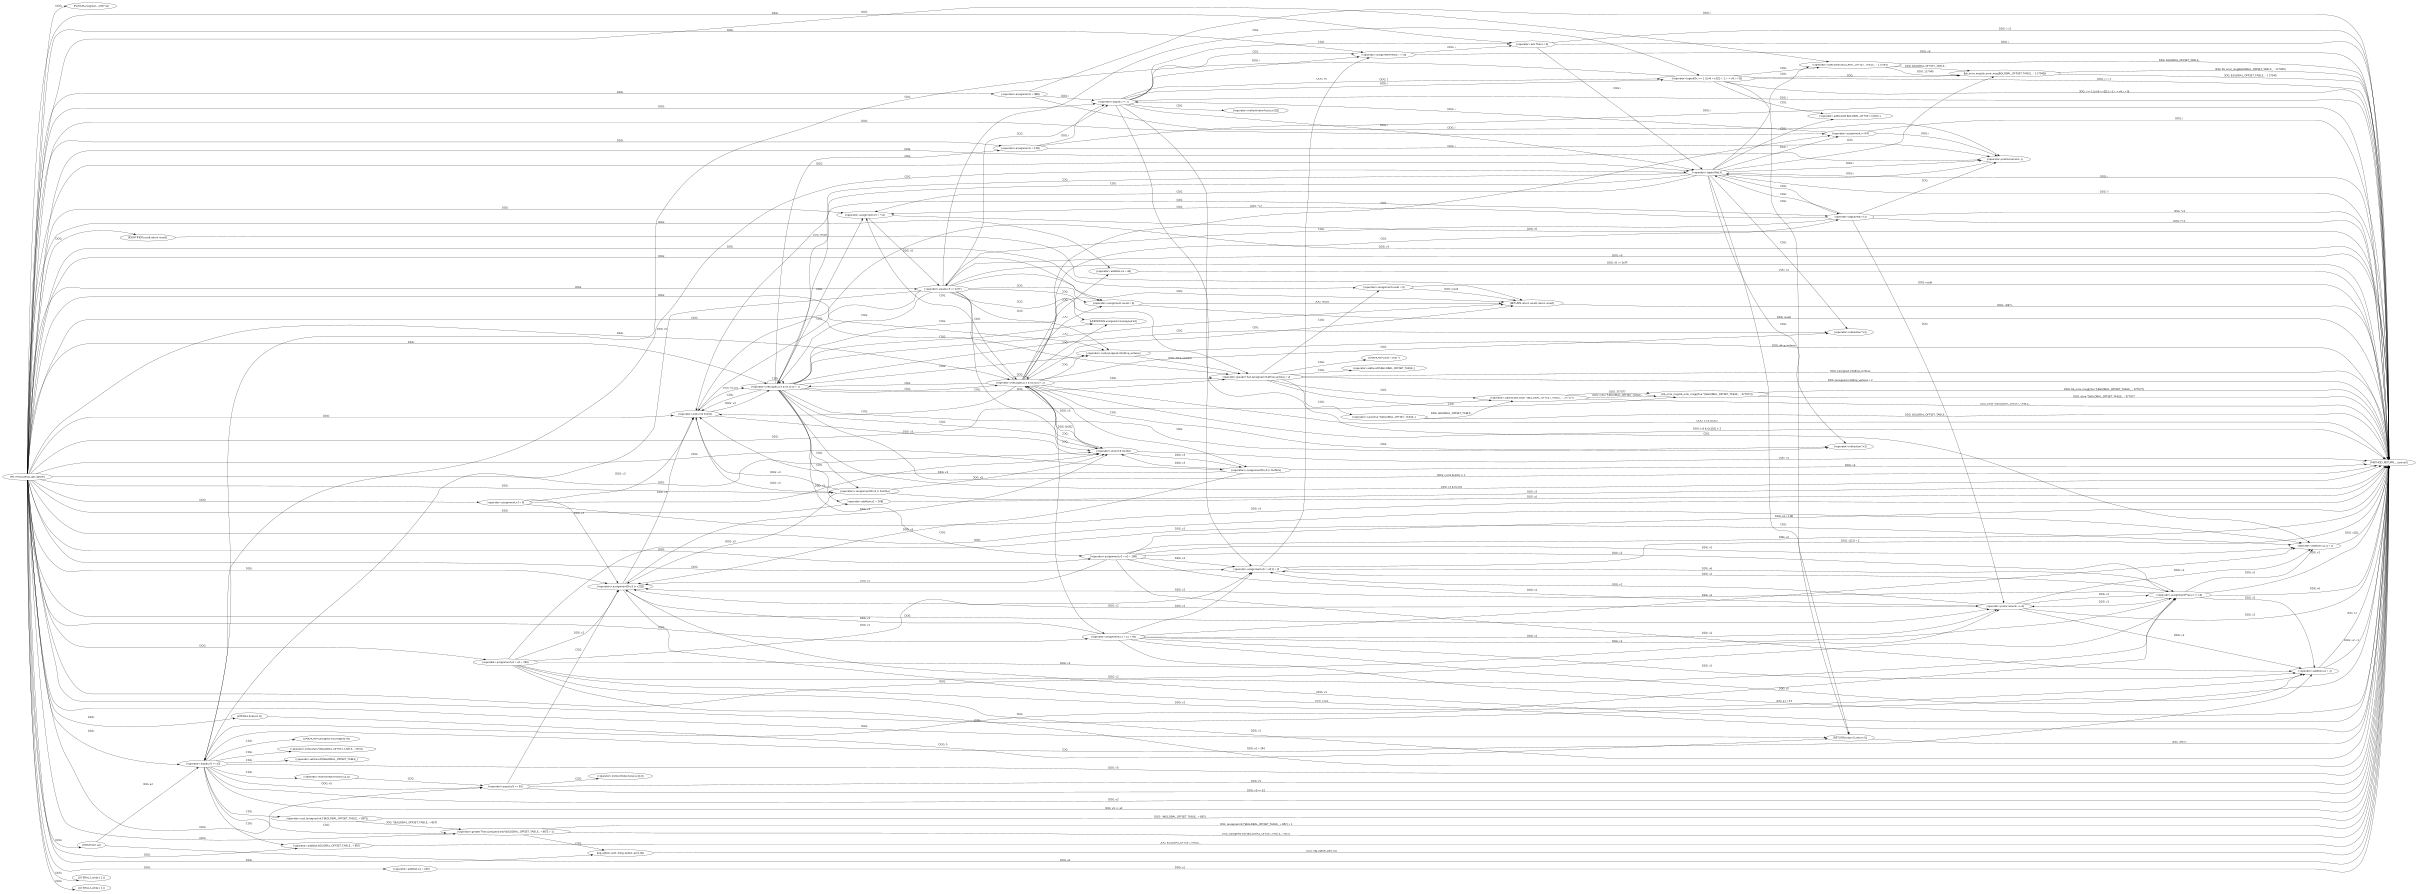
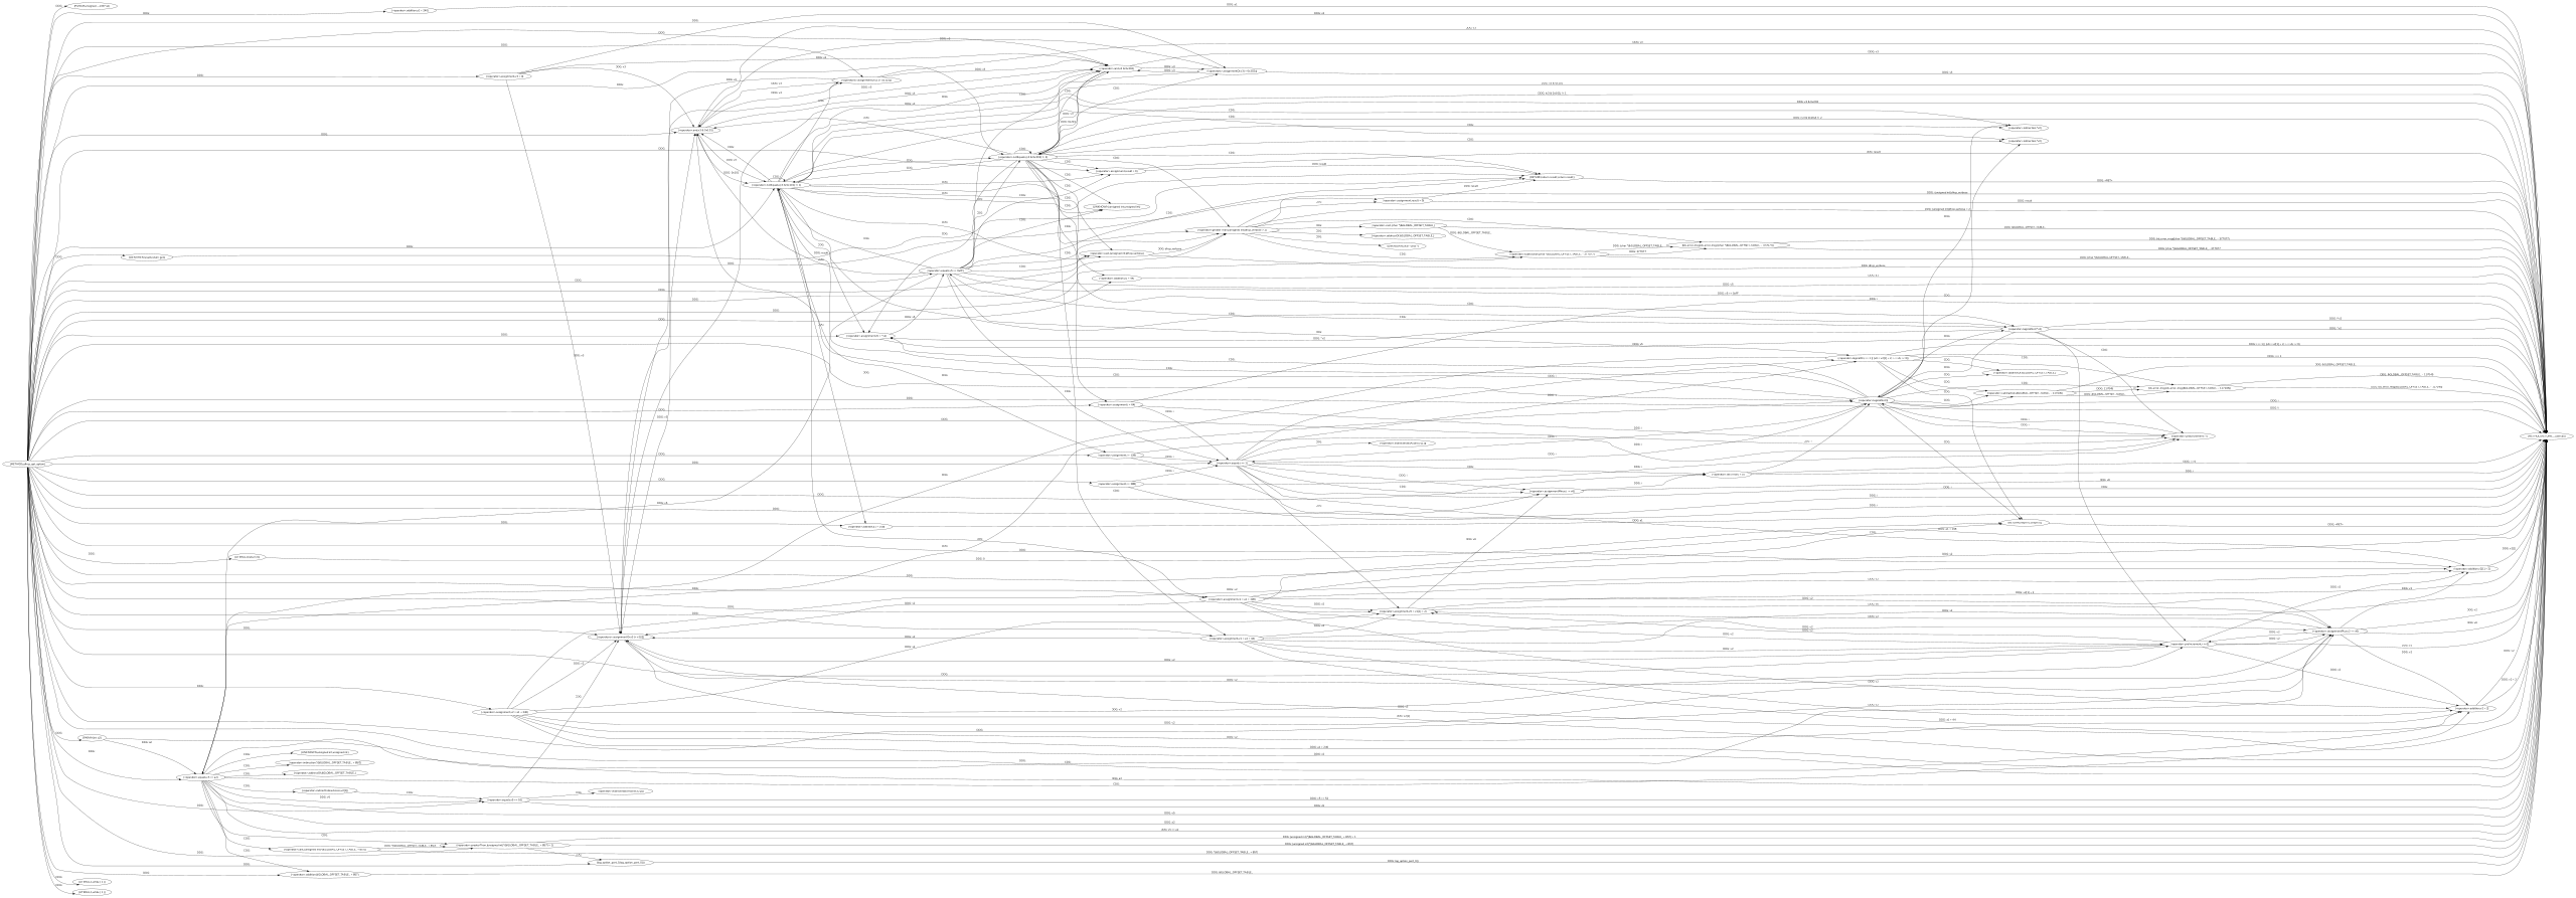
  digraph {
    fontname=Nunito
    rankdir=LR
    node [fontname=Nunito]
    edge [fontname=Nunito]
    n1 [label="(METHOD,udhcp_get_option)"]
    n2 [label="(PARAM,unsigned __int8 *a1)"]
    n3 [label="(PARAM,int a2)"]
    n4 [label="(<operator>.assignment,v2 = a1 + 240)"]
    n5 [label="(<operator>.addition,a1 + 240)"]
    n6 [label="(<operator>.assignment,v3 = 0)"]
    n7 [label="(<operator>.assignment,i = 388)"]
    n8 [label="(<operator>.assignment,i = 64)"]
    n9 [label="(LITERAL,1,while ( 1 ))"]
    n10 [label="(LITERAL,1,while ( 1 ))"]
    n11 [label="(<operator>.assignment,v5 = *v2)"]
    n12 [label="(<operator>.preDecrement,--i)"]
    n13 [label="(<operator>.preIncrement,++v2)"]
    n14 [label="(<operator>.equals,v5 == 0xFF)"]
    n15 [label="(<operator>.equals,i == 1)"]
    n16 [label="(<operator>.assignment,v6 = v2[1] + 2)"]
    n17 [label="(<operator>.addition,v2[1] + 2)"]
    n18 [label="(<operator>.assignmentMinus,i -= v6)"]
    n19 [label="(<operator>.lessThan,i < 0)"]
    n20 [label="(<operator>.subtraction,&GLOBAL_OFFSET_TABLE_ - 117045)"]
    n21 [label="(RETURN,return 0;,return 0;)"]
    n22 [label="(LITERAL,0,return 0;)"]
    n23 [label="(<operator>.equals,v5 == a2)"]
    n24 [label="(<operator>.greaterThan,(unsigned int)*(&GLOBAL_OFFSET_TABLE_ + 857) > 1)"]
    n25 [label="(<operator>.addition,&GLOBAL_OFFSET_TABLE_ + 857)"]
    n26 [label="(log_option_part_0,log_option_part_0())"]
    n27 [label="(<operator>.addition,v2 + 2)"]
    n28 [label="(<operator>.equals,v5 == 52)"]
    n29 [label="(<operators>.assignmentOr,v3 |= v2[2])"]
    n30 [label="(<operator>.assignmentPlus,v2 += v6)"]
    n31 [label="(<operator>.logicalNot,!i)"]
    n32 [label="(<operator>.notEquals,(v3 & 0x101) != 1)"]
    n33 [label="(<operator>.and,v3 & 0x101)"]
    n34 [label="(<operators>.assignmentOr,v3 |= 0x101u)"]
    n35 [label="(<operator>.assignment,v2 = a1 + 108)"]
    n36 [label="(<operator>.addition,a1 + 108)"]
    n37 [label="(<operator>.assignment,i = 128)"]
    n38 [label="(<operator>.notEquals,(v3 & 0x202) != 2)"]
    n39 [label="(<operator>.and,v3 & 0x202)"]
    n40 [label="(<operators>.assignmentOr,v3 |= 0x202u)"]
    n41 [label="(<operator>.assignment,v2 = a1 + 44)"]
    n42 [label="(<operator>.addition,a1 + 44)"]
    n43 [label="(<operator>.assignment,result = 0)"]
    n44 [label="(<operator>.greaterThan,(unsigned int)dhcp_verbose > 2)"]
    n45 [label="(<operator>.cast,(unsigned int)dhcp_verbose)"]
    n46 [label="(<operator>.subtraction,(char *)&GLOBAL_OFFSET_TABLE_ - 377077)"]
    n47 [label="(<operator>.assignment,result = 0)"]
-   n48 [label="(IDENTIFIER,result,return result;)"]
+   n48 [label="(IDENTIFIER,result,return get;)"]
    n49 [label="(METHOD_RETURN,__usercall)"]
    n50 [label="(<operator>.logicalOr,i == 1 || (v6 = v2[1] + 2, i -= v6, i < 0))"]
    n51 [label="(RETURN,return result;,return result;)"]
    n52 [label="(UNKNOWN,unsigned int,unsigned int)"]
    n53 [label="(<operator>.indirectIndexAccess,v2[1])"]
    n54 [label="(bb_error_msg,bb_error_msg(&GLOBAL_OFFSET_TABLE_ - 117045))"]
    n55 [label="(<operator>.cast,(unsigned int)*(&GLOBAL_OFFSET_TABLE_ + 857))"]
    n56 [label="(UNKNOWN,unsigned int,unsigned int)"]
    n57 [label="(<operator>.indirection,*(&GLOBAL_OFFSET_TABLE_ + 857))"]
    n58 [label="(<operator>.addressOf,&GLOBAL_OFFSET_TABLE_)"]
    n59 [label="(<operator>.indirectIndexAccess,v2[1])"]
    n60 [label="(<operator>.indirectIndexAccess,v2[2])"]
    n61 [label="(<operator>.logicalNot,!*v2)"]
    n62 [label="(<operator>.addressOf,&GLOBAL_OFFSET_TABLE_)"]
    n63 [label="(<operator>.indirection,*v2)"]
    n64 [label="(<operator>.indirection,*v2)"]
    n65 [label="(bb_error_msg,bb_error_msg((char *)&GLOBAL_OFFSET_TABLE_ - 377077))"]
    n66 [label="(<operator>.cast,(char *)&GLOBAL_OFFSET_TABLE_)"]
    n67 [label="(UNKNOWN,char *,char *)"]
    n68 [label="(<operator>.addressOf,&GLOBAL_OFFSET_TABLE_)"]
    n1 -> n2 [label="DDG: "]
    n1 -> n3 [label="DDG: "]
    n1 -> n4 [label="DDG: "]
    n1 -> n5 [label="DDG: "]
    n1 -> n6 [label="DDG: "]
    n1 -> n7 [label="DDG: "]
    n1 -> n8 [label="DDG: "]
    n1 -> n9 [label="DDG: "]
    n1 -> n10 [label="DDG: "]
    n1 -> n11 [label="DDG: "]
    n1 -> n12 [label="DDG: "]
    n1 -> n13 [label="DDG: "]
    n1 -> n14 [label="DDG: "]
    n1 -> n15 [label="DDG: "]
    n1 -> n16 [label="DDG: "]
    n1 -> n17 [label="DDG: "]
    n1 -> n18 [label="DDG: "]
    n1 -> n19 [label="DDG: "]
    n1 -> n20 [label="DDG: "]
    n1 -> n21 [label="DDG: "]
    n1 -> n22 [label="DDG: "]
    n1 -> n23 [label="DDG: "]
    n1 -> n24 [label="DDG: "]
    n1 -> n25 [label="DDG: "]
    n1 -> n26 [label="DDG: "]
    n1 -> n27 [label="DDG: "]
    n1 -> n28 [label="DDG: "]
    n1 -> n29 [label="DDG: "]
    n1 -> n30 [label="DDG: "]
    n1 -> n31 [label="DDG: "]
    n1 -> n32 [label="DDG: "]
    n1 -> n33 [label="DDG: "]
    n1 -> n34 [label="DDG: "]
    n1 -> n35 [label="DDG: "]
    n1 -> n36 [label="DDG: "]
    n1 -> n37 [label="DDG: "]
    n1 -> n38 [label="DDG: "]
    n1 -> n39 [label="DDG: "]
    n1 -> n40 [label="DDG: "]
    n1 -> n41 [label="DDG: "]
    n1 -> n42 [label="DDG: "]
    n1 -> n43 [label="DDG: "]
    n1 -> n44 [label="DDG: "]
    n1 -> n45 [label="DDG: "]
    n1 -> n46 [label="DDG: "]
    n1 -> n47 [label="DDG: "]
    n1 -> n48 [label="DDG: "]
    n3 -> n23 [label="DDG: a2"]
    n3 -> n49 [label="DDG: a2"]
    n4 -> n13 [label="DDG: v2"]
    n4 -> n16 [label="DDG: v2"]
    n4 -> n17 [label="DDG: v2"]
    n4 -> n27 [label="DDG: v2"]
    n4 -> n29 [label="DDG: v2"]
    n4 -> n30 [label="DDG: v2"]
    n4 -> n49 [label="DDG: v2"]
    n4 -> n49 [label="DDG: a1 + 240"]
    n5 -> n49 [label="DDG: a1"]
    n6 -> n29 [label="DDG: v3"]
    n6 -> n33 [label="DDG: v3"]
    n6 -> n39 [label="DDG: v3"]
    n6 -> n49 [label="DDG: v3"]
    n7 -> n12 [label="DDG: i"]
    n7 -> n15 [label="DDG: i"]
    n7 -> n49 [label="DDG: i"]
    n8 -> n12 [label="DDG: i"]
    n8 -> n15 [label="DDG: i"]
    n8 -> n49 [label="DDG: i"]
    n11 -> n14 [label="DDG: v5"]
    n11 -> n49 [label="DDG: v5"]
    n12 -> n31 [label="DDG: i"]
    n13 -> n16 [label="DDG: v2"]
    n13 -> n17 [label="DDG: v2"]
    n13 -> n27 [label="DDG: v2"]
    n13 -> n29 [label="DDG: v2"]
    n13 -> n30 [label="DDG: v2"]
    n13 -> n49 [label="DDG: v2"]
    n14 -> n15 [label="CDG: "]
    n14 -> n23 [label="DDG: v5"]
    n14 -> n32 [label="CDG: "]
    n14 -> n33 [label="CDG: "]
    n14 -> n38 [label="CDG: "]
    n14 -> n39 [label="CDG: "]
    n14 -> n43 [label="CDG: "]
    n14 -> n44 [label="CDG: "]
    n14 -> n45 [label="CDG: "]
    n14 -> n49 [label="DDG: v5"]
    n14 -> n49 [label="DDG: v5 == 0xFF"]
    n14 -> n50 [label="CDG: "]
    n14 -> n51 [label="CDG: "]
    n14 -> n52 [label="CDG: "]
    n15 -> n16 [label="CDG: "]
    n15 -> n17 [label="CDG: "]
    n15 -> n18 [label="DDG: i"]
    n15 -> n18 [label="CDG: "]
    n15 -> n19 [label="CDG: "]
    n15 -> n31 [label="DDG: i"]
    n15 -> n49 [label="DDG: i"]
    n15 -> n50 [label="DDG: i"]
    n15 -> n50 [label="DDG: 1"]
    n15 -> n53 [label="CDG: "]
    n16 -> n18 [label="DDG: v6"]
    n16 -> n30 [label="DDG: v6"]
    n16 -> n49 [label="DDG: v2[1] + 2"]
    n17 -> n49 [label="DDG: v2[1]"]
    n18 -> n19 [label="DDG: i"]
    n18 -> n49 [label="DDG: v6"]
    n19 -> n31 [label="CDG: i"]
    n19 -> n49 [label="DDG: i"]
    n19 -> n49 [label="DDG: i < 0"]
    n20 -> n49 [label="DDG: &GLOBAL_OFFSET_TABLE_"]
    n20 -> n54 [label="DDG: &GLOBAL_OFFSET_TABLE_"]
    n20 -> n54 [label="DDG: 117045"]
    n21 -> n49 [label="DDG: <RET>"]
    n22 -> n21 [label="DDG: 0"]
    n23 -> n24 [label="CDG: "]
    n23 -> n25 [label="CDG: "]
    n23 -> n27 [label="CDG: "]
    n23 -> n28 [label="DDG: v5"]
    n23 -> n30 [label="CDG: "]
    n23 -> n31 [label="CDG: "]
    n23 -> n49 [label="DDG: v5"]
    n23 -> n49 [label="DDG: a2"]
    n23 -> n49 [label="DDG: v5 == a2"]
    n23 -> n55 [label="CDG: "]
    n23 -> n56 [label="CDG: "]
    n23 -> n57 [label="CDG: "]
    n23 -> n58 [label="CDG: "]
    n23 -> n59 [label="CDG: "]
    n24 -> n26 [label="CDG: "]
    n24 -> n49 [label="DDG: (unsigned int)*(&GLOBAL_OFFSET_TABLE_ + 857)"]
    n24 -> n49 [label="DDG: (unsigned int)*(&GLOBAL_OFFSET_TABLE_ + 857) > 1"]
    n25 -> n49 [label="DDG: &GLOBAL_OFFSET_TABLE_"]
    n26 -> n49 [label="DDG: log_option_part_0()"]
    n27 -> n49 [label="DDG: v2"]
    n27 -> n49 [label="DDG: v2 + 2"]
    n28 -> n29 [label="CDG: "]
    n28 -> n49 [label="DDG: v5 == 52"]
    n28 -> n49 [label="DDG: v5"]
    n28 -> n60 [label="CDG: "]
    n29 -> n33 [label="DDG: v3"]
    n29 -> n39 [label="DDG: v3"]
    n29 -> n49 [label="DDG: v2[2]"]
    n29 -> n49 [label="DDG: v3"]
    n30 -> n13 [label="DDG: v2"]
    n30 -> n16 [label="DDG: v2"]
    n30 -> n17 [label="DDG: v2"]
    n30 -> n27 [label="DDG: v2"]
    n30 -> n29 [label="DDG: v2"]
    n30 -> n49 [label="DDG: v6"]
    n30 -> n49 [label="DDG: v2"]
    n31 -> n11 [label="CDG: "]
    n31 -> n12 [label="DDG: i"]
-   n31 -> n8 [label="DDG: i"]
+   n31 -> n15 [label="DDG: i"]
    n31 -> n20 [label="CDG: "]
    n31 -> n21 [label="CDG: "]
    n31 -> n32 [label="CDG: "]
    n31 -> n33 [label="CDG: "]
    n31 -> n49 [label="DDG: i"]
    n31 -> n49 [label="DDG: !i"]
    n31 -> n54 [label="CDG: "]
    n31 -> n61 [label="CDG: "]
    n31 -> n62 [label="CDG: "]
    n31 -> n63 [label="CDG: "]
    n31 -> n64 [label="CDG: "]
    n32 -> n11 [label="CDG: "]
    n32 -> n32 [label="CDG: "]
    n32 -> n33 [label="CDG: "]
    n32 -> n34 [label="CDG: "]
    n32 -> n35 [label="CDG: "]
    n32 -> n36 [label="CDG: "]
    n32 -> n37 [label="CDG: "]
    n32 -> n38 [label="CDG: "]
    n32 -> n39 [label="CDG: "]
    n32 -> n43 [label="CDG: "]
    n32 -> n44 [label="CDG: "]
    n32 -> n45 [label="CDG: "]
    n32 -> n49 [label="DDG: (v3 & 0x101) != 1"]
    n32 -> n49 [label="DDG: v3 & 0x101"]
    n32 -> n51 [label="CDG: "]
    n32 -> n52 [label="CDG: "]
    n32 -> n61 [label="CDG: "]
    n32 -> n63 [label="CDG: "]
    n32 -> n64 [label="CDG: "]
    n33 -> n32 [label="DDG: v3"]
    n33 -> n32 [label="DDG: 0x101"]
    n33 -> n34 [label="DDG: v3"]
    n33 -> n39 [label="DDG: v3"]
    n33 -> n49 [label="DDG: v3"]
    n34 -> n29 [label="DDG: v3"]
    n34 -> n33 [label="DDG: v3"]
    n34 -> n39 [label="DDG: v3"]
    n34 -> n49 [label="DDG: v3"]
    n35 -> n13 [label="DDG: v2"]
    n35 -> n16 [label="DDG: v2"]
    n35 -> n17 [label="DDG: v2"]
    n35 -> n27 [label="DDG: v2"]
    n35 -> n29 [label="DDG: v2"]
    n35 -> n30 [label="DDG: v2"]
    n35 -> n49 [label="DDG: a1 + 108"]
    n35 -> n49 [label="DDG: v2"]
    n36 -> n49 [label="DDG: a1"]
    n37 -> n12 [label="DDG: i"]
    n37 -> n15 [label="DDG: i"]
    n37 -> n49 [label="DDG: i"]
    n38 -> n8 [label="CDG: "]
    n38 -> n11 [label="CDG: "]
    n38 -> n32 [label="CDG: "]
    n38 -> n33 [label="CDG: "]
    n38 -> n38 [label="CDG: "]
    n38 -> n39 [label="CDG: "]
    n38 -> n40 [label="CDG: "]
    n38 -> n41 [label="CDG: "]
    n38 -> n42 [label="CDG: "]
    n38 -> n43 [label="CDG: "]
    n38 -> n44 [label="CDG: "]
    n38 -> n45 [label="CDG: "]
    n38 -> n49 [label="DDG: (v3 & 0x202) != 2"]
    n38 -> n49 [label="DDG: v3 & 0x202"]
    n38 -> n51 [label="CDG: "]
    n38 -> n52 [label="CDG: "]
    n38 -> n61 [label="CDG: "]
    n38 -> n63 [label="CDG: "]
    n38 -> n64 [label="CDG: "]
    n39 -> n38 [label="DDG: v3"]
    n39 -> n38 [label="DDG: 0x202"]
    n39 -> n40 [label="DDG: v3"]
    n39 -> n49 [label="DDG: v3"]
    n40 -> n29 [label="DDG: v3"]
    n40 -> n33 [label="DDG: v3"]
    n40 -> n39 [label="DDG: v3"]
    n40 -> n49 [label="DDG: v3"]
    n41 -> n13 [label="DDG: v2"]
    n41 -> n16 [label="DDG: v2"]
-   n41 -> n17 [label="DDG: v2"]
    n41 -> n27 [label="DDG: v2"]
    n41 -> n29 [label="DDG: v2"]
    n41 -> n30 [label="DDG: v2"]
    n41 -> n49 [label="DDG: a1 + 44"]
    n41 -> n49 [label="DDG: v2"]
    n42 -> n49 [label="DDG: a1"]
    n43 -> n49 [label="DDG: result"]
    n43 -> n51 [label="DDG: result"]
    n44 -> n46 [label="CDG: "]
    n44 -> n47 [label="CDG: "]
    n44 -> n49 [label="DDG: (unsigned int)dhcp_verbose"]
    n44 -> n49 [label="DDG: (unsigned int)dhcp_verbose > 2"]
    n44 -> n65 [label="CDG: "]
    n44 -> n66 [label="CDG: "]
    n44 -> n67 [label="CDG: "]
    n44 -> n68 [label="CDG: "]
    n45 -> n44 [label="DDG: dhcp_verbose"]
    n45 -> n49 [label="DDG: dhcp_verbose"]
    n46 -> n49 [label="DDG: (char *)&GLOBAL_OFFSET_TABLE_"]
    n46 -> n65 [label="DDG: (char *)&GLOBAL_OFFSET_TABLE_"]
    n46 -> n65 [label="DDG: 377077"]
    n47 -> n49 [label="DDG: result"]
    n47 -> n51 [label="DDG: result"]
    n48 -> n51 [label="DDG: result"]
    n50 -> n20 [label="CDG: "]
    n50 -> n21 [label="CDG: "]
    n50 -> n23 [label="CDG: "]
    n50 -> n49 [label="DDG: i == 1 || (v6 = v2[1] + 2, i -= v6, i < 0)"]
    n50 -> n49 [label="DDG: i == 1"]
    n50 -> n54 [label="CDG: "]
    n50 -> n62 [label="CDG: "]
    n51 -> n49 [label="DDG: <RET>"]
    n54 -> n49 [label="DDG: &GLOBAL_OFFSET_TABLE_ - 117045"]
    n54 -> n49 [label="DDG: bb_error_msg(&GLOBAL_OFFSET_TABLE_ - 117045)"]
    n55 -> n24 [label="DDG: *(&GLOBAL_OFFSET_TABLE_ + 857)"]
    n55 -> n49 [label="DDG: *(&GLOBAL_OFFSET_TABLE_ + 857)"]
    n59 -> n28 [label="CDG: "]
    n61 -> n11 [label="DDG: *v2"]
    n61 -> n12 [label="CDG: "]
    n61 -> n13 [label="CDG: "]
    n61 -> n14 [label="CDG: "]
    n61 -> n31 [label="CDG: "]
    n61 -> n49 [label="DDG: !*v2"]
    n61 -> n49 [label="DDG: *v2"]
    n65 -> n49 [label="DDG: (char *)&GLOBAL_OFFSET_TABLE_ - 377077"]
    n65 -> n49 [label="DDG: bb_error_msg((char *)&GLOBAL_OFFSET_TABLE_ - 377077)"]
    n66 -> n46 [label="DDG: &GLOBAL_OFFSET_TABLE_"]
    n66 -> n49 [label="DDG: &GLOBAL_OFFSET_TABLE_"]
  }
